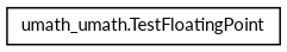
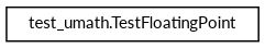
  digraph {
    rankdir=LR
    fontname=Lato
-   n1 [color=black fillcolor=white fontname=Lato fontsize=10 height=0.2 label="umath_umath.TestFloatingPoint" shape=record style=filled width=0.4]
+   n1 [color=black fillcolor=white fontname=Lato fontsize=10 height=0.2 label="test_umath.TestFloatingPoint" shape=record style=filled width=0.4]
  }
